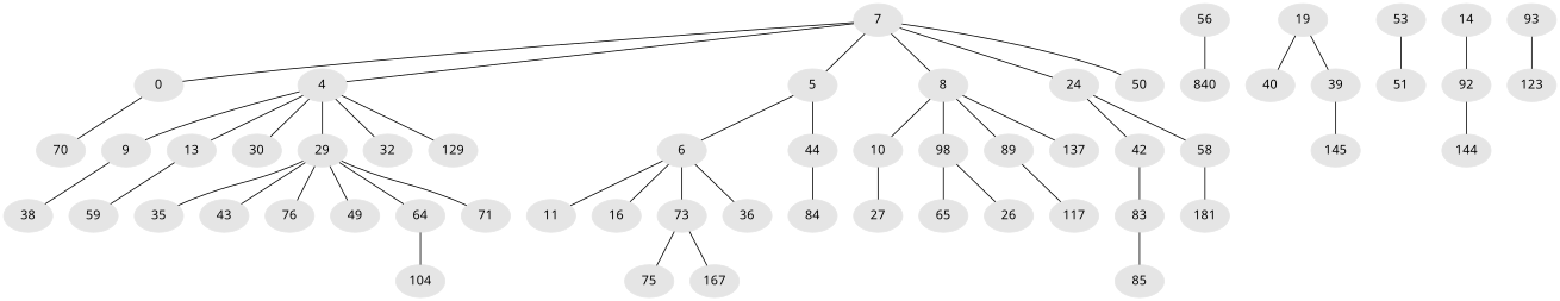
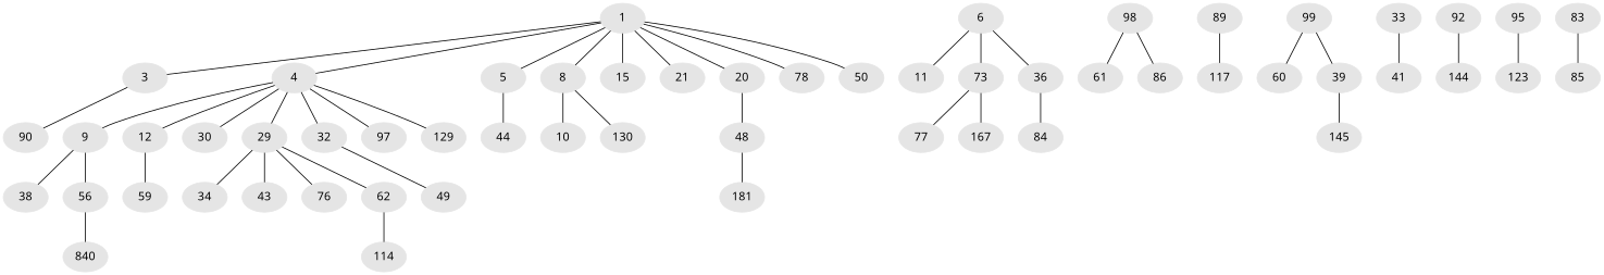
  graph {
    fontname="Noto Sans"
    node [color=gray90 fontname="Noto Sans" style=filled]
    edge [fontname="Noto Sans"]
-   1 [super="+2" label=7]
-   3 [label=0]
+   1 [super="+2"]
+   3
    4 [super="+7"]
    5 [super="+66"]
    8 [super="+22+58"]
-   24 [super="+39"]
+   15 [super="+62"]
+   21 [super="+74"]
+   24 [super="+39" label=20]
+   78
    50
-   70
+   70 [label=90]
    9
-   13 [super="+31+17+83"]
+   13 [super="+31+17+83" label=12]
    n14 [label=30 super="+107+28"]
    29 [super="+35+90+30+56"]
    32 [super="+101+76"]
+   97
    n18 [label=129]
    6
    n20 [label=44]
    10
    n22 [label=98 super="+92"]
    n23 [label=89 super="+112"]
-   137
-   42
-   48 [label=58]
+   137 [label=130]
+   48
    38
    n28 [label=56]
    n29 [label=59]
-   19 [super="+94+57"]
-   60 [label=40]
+   19 [super="+94+57" label=99]
+   60
    n32 [label=39]
-   34 [super="+80+89" label=35]
+   34 [super="+80+89"]
    n34 [label=43]
    n35 [label=76 super="+68+63+135+117"]
    49
-   64 [super="+129+106+72"]
-   71
-   41 [super="+44+118" label=51]
-   33 [label=53]
+   64 [super="+129+106+72" label=62]
+   41 [super="+44+118"]
+   33
    11 [super="+111"]
-   16 [super="+133"]
    n43 [label=73 super="+26+132+45+59"]
    36 [super="+73"]
    84
    n46 [label=92]
-   14
-   75 [super="+100"]
+   75 [super="+100" label=77]
    n49 [label=167]
-   27
-   65
-   86 [super="+126" label=26]
+   65 [label=61]
+   86 [super="+126"]
    n53 [label=117]
    n54 [label=840]
    n55 [label=144]
    n56 [label=123]
-   95 [label=93]
+   95
    n58 [label=145]
    n59 [label=83]
    n60 [label=181]
-   114 [label=104]
+   114
    85
    1 -- 3
    1 -- 4
    1 -- 5
    1 -- 8
+   1 -- 15
+   1 -- 21
    1 -- 24
+   1 -- 78
    1 -- 50
    3 -- 70
    4 -- 9
    4 -- 13
    4 -- n14
    4 -- 29
    4 -- 32
+   4 -- 97
    4 -- n18
-   5 -- 6
    5 -- n20
    8 -- 10
-   8 -- n22
-   8 -- n23
    8 -- 137
-   24 -- 42
    24 -- 48
    9 -- 38
+   9 -- n28
    13 -- n29
    29 -- 34
    29 -- n34
    29 -- n35
-   29 -- 49
+   32 -- 49
    29 -- 64
-   29 -- 71
    6 -- 11
-   6 -- 16
    6 -- n43
    6 -- 36
-   n20 -- 84
-   10 -- 27
+   36 -- 84
    n22 -- 65
    n22 -- 86
    n23 -- n53
-   42 -- n59
    48 -- n60
    n28 -- n54
    19 -- 60
    19 -- n32
    n32 -- n58
    64 -- 114
    33 -- 41
    n43 -- 75
    n43 -- n49
    n46 -- n55
-   14 -- n46
    95 -- n56
    n59 -- 85
  }
